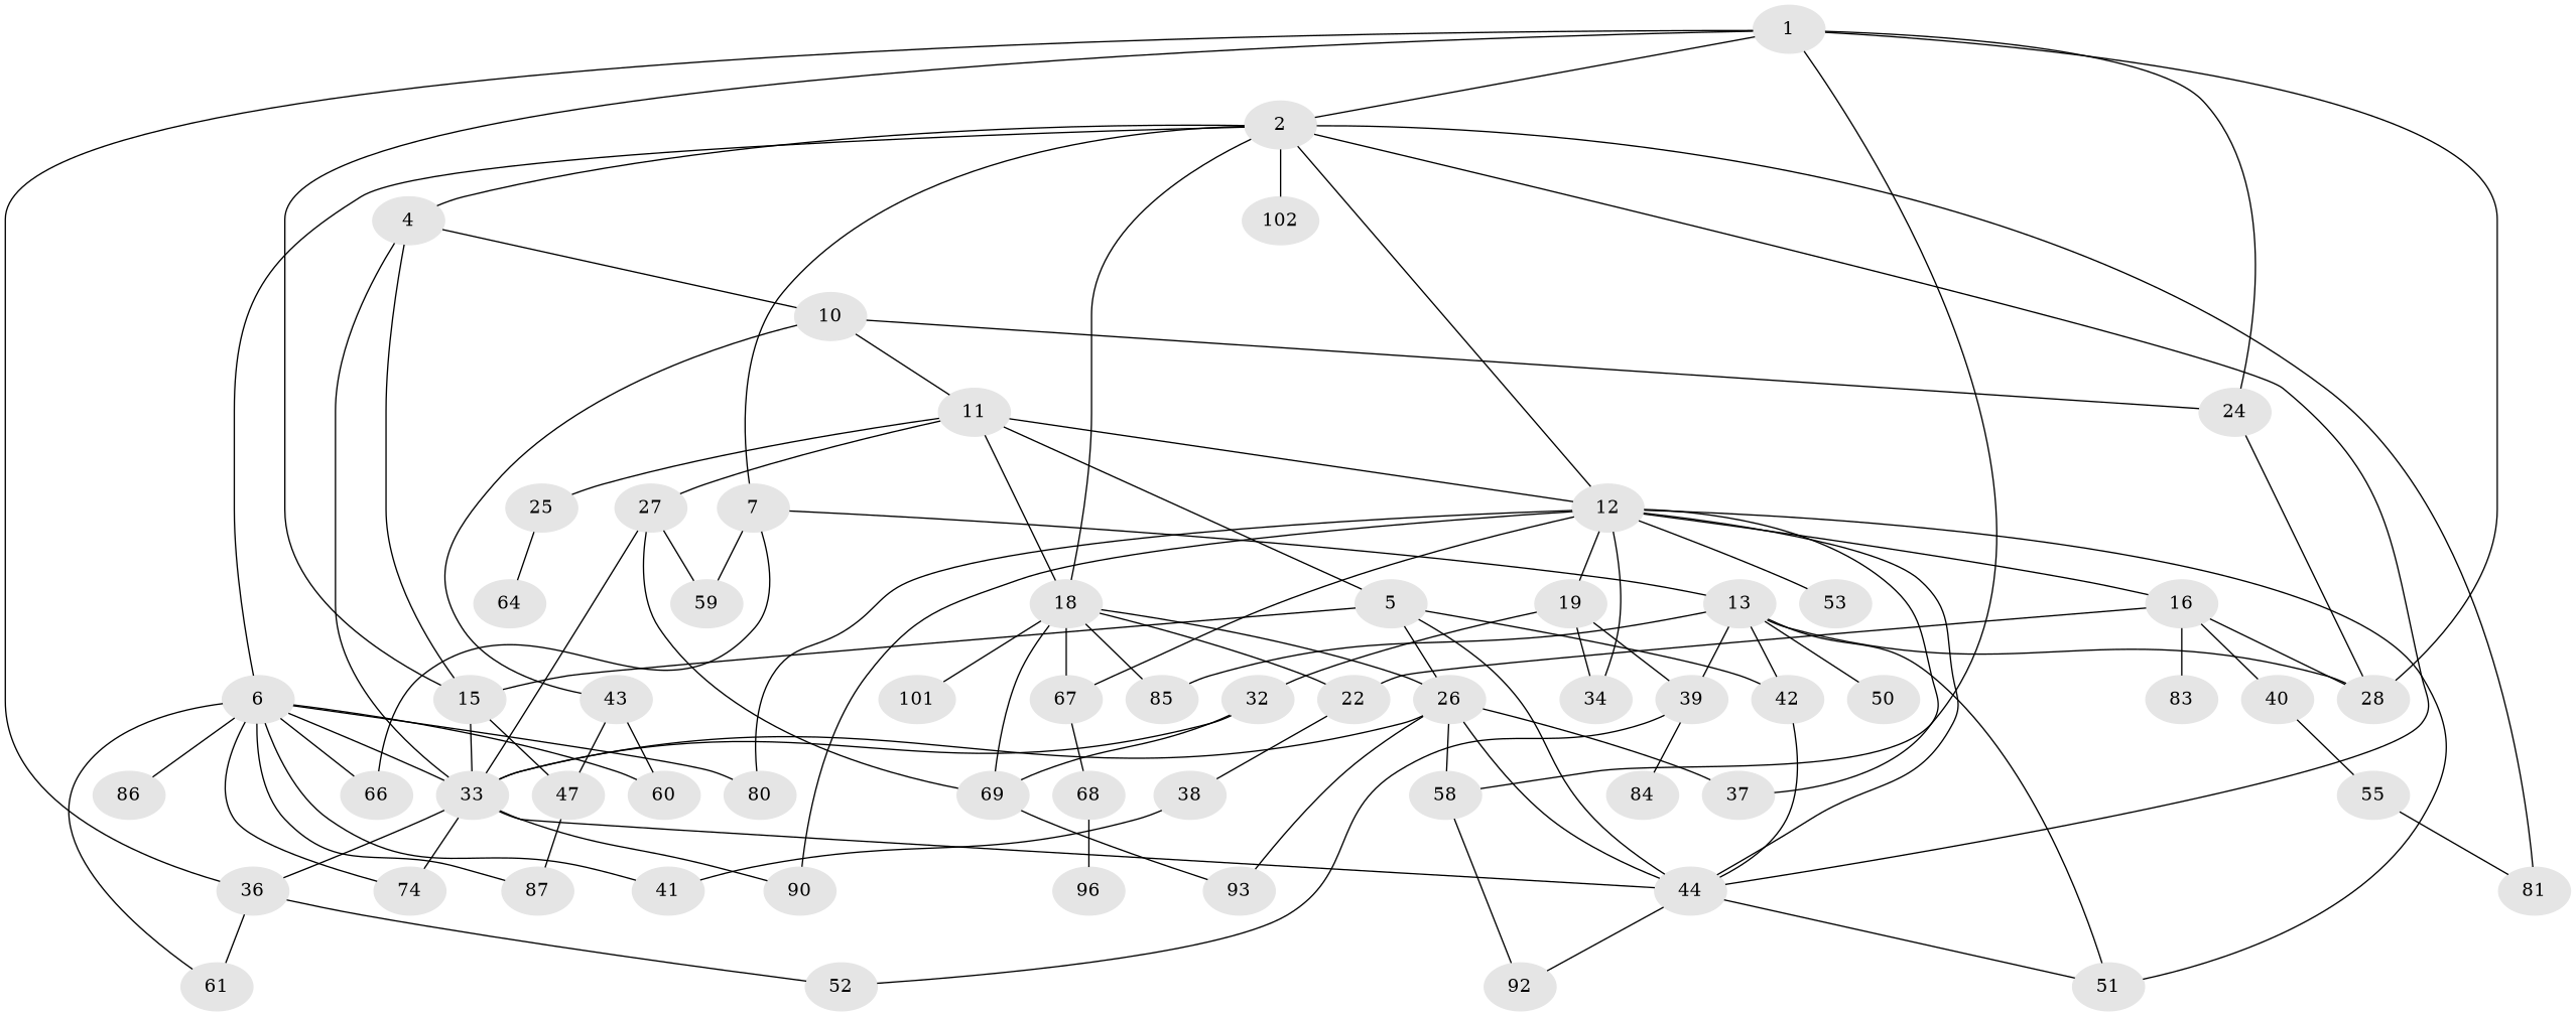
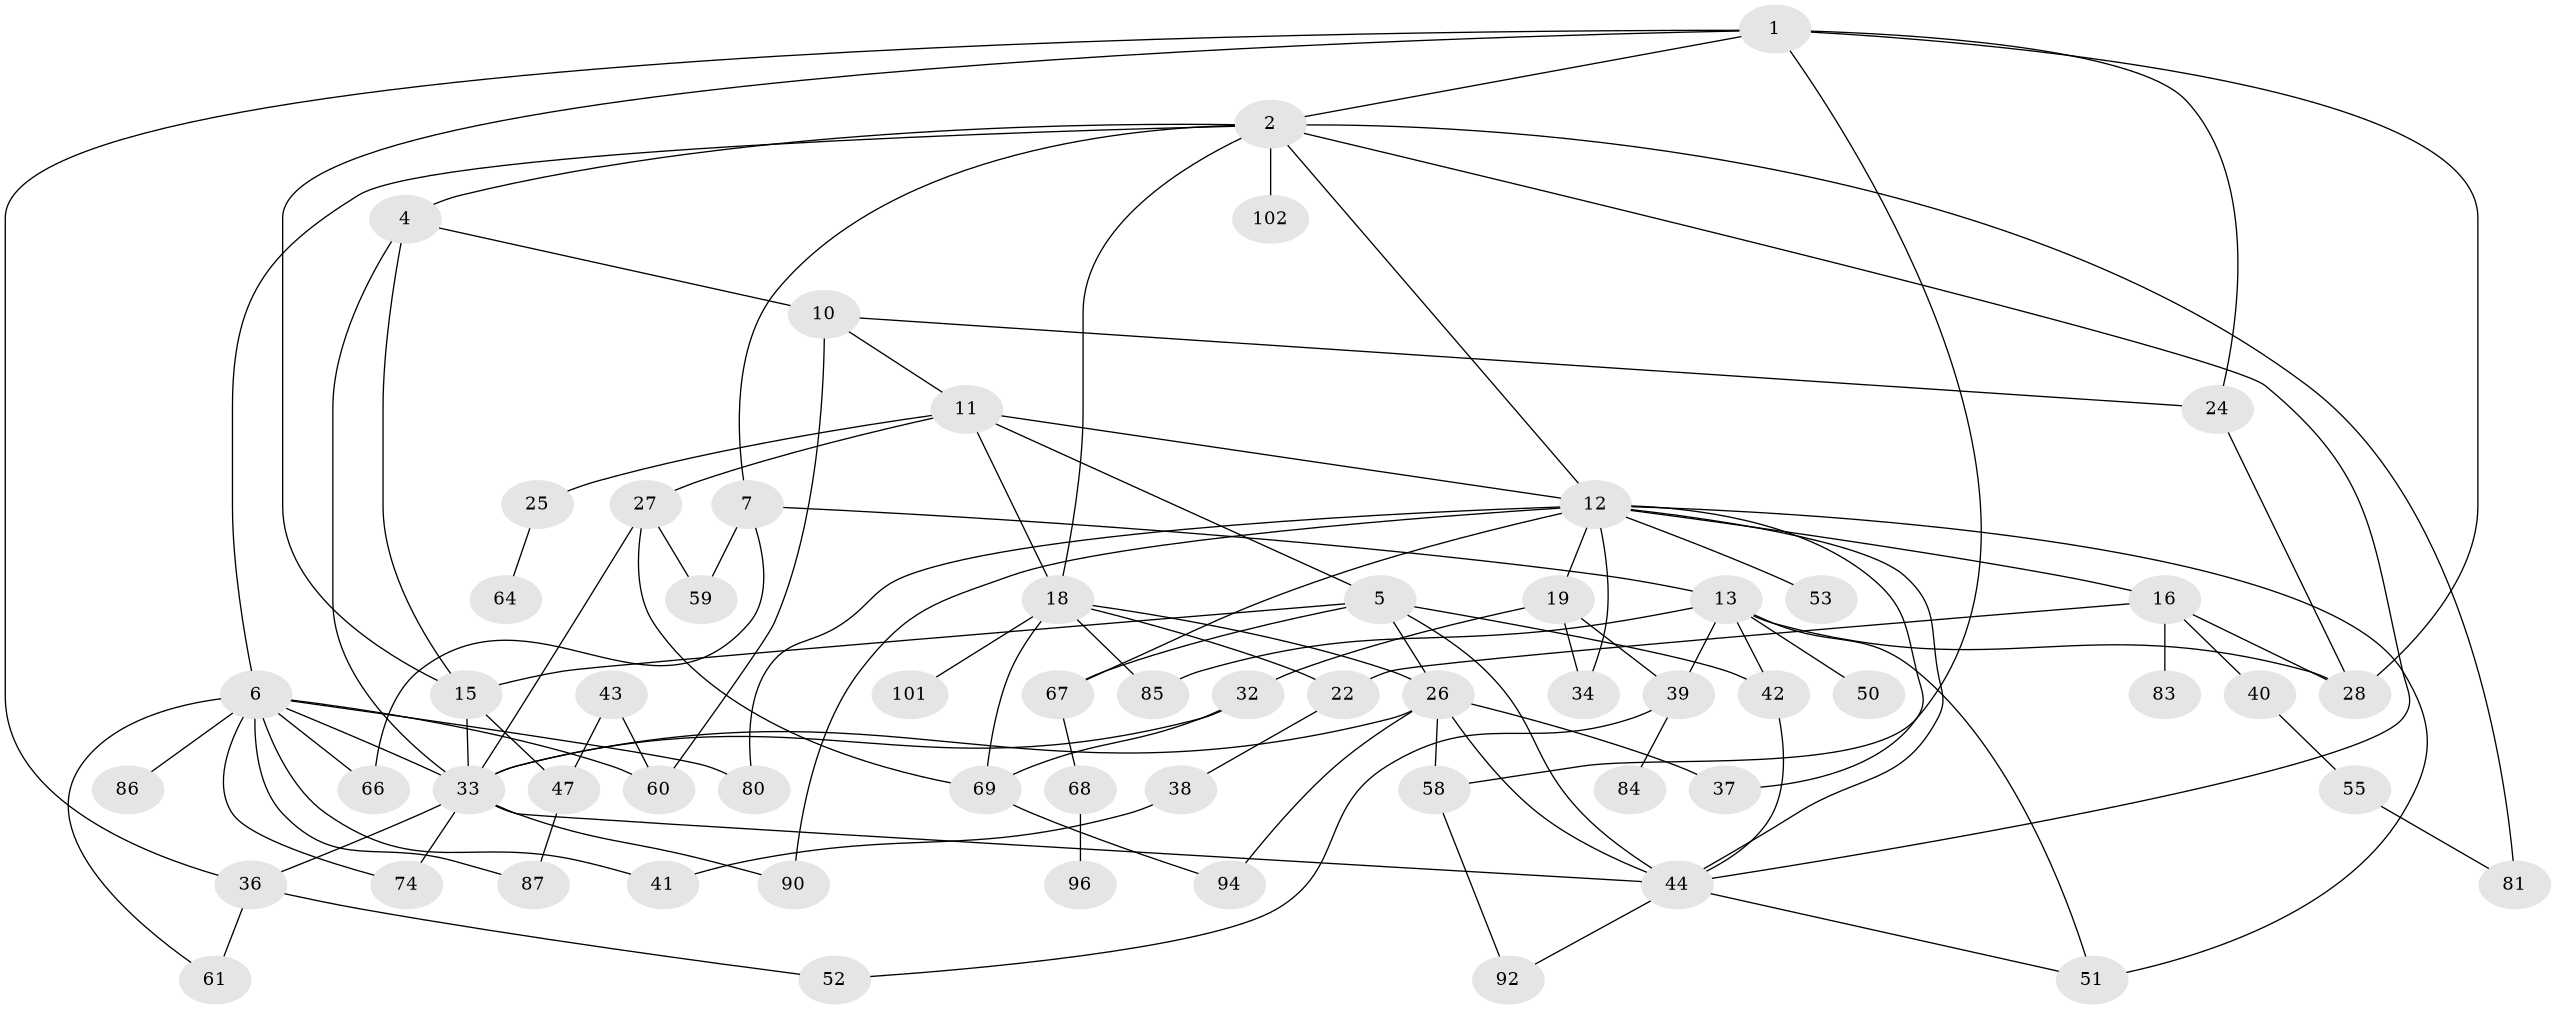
  graph {
    node [color=gray90 style=filled]
    1 [super="+20"]
    2 [super="+3"]
    15
    24 [super="+75"]
    28
    36
    58 [super="+73"]
    4
    6 [super="+72+8"]
    7
    12 [super="+48+98+14"]
    18 [super="+21+23"]
    44 [super="+46+89+71"]
    81
    102 [super="+103"]
    33 [super="+54+79"]
    47
    61 [super="+77"]
    52 [super="+95"]
    92
    10
    5 [super="+30"]
    26 [super="+35"]
    42
    41
    60
    66
    74
    80
    86
    87
    13 [super="+62+17"]
    59
    16 [super="+70"]
    19
    34 [super="+94"]
    37
    51 [super="+82"]
    53
    67
    90
    85
    22
    69
    101
    11
    43
-   93
+   93 [label=94]
    39 [super="+45"]
    50
    25
    27 [super="+63+99"]
    64
    40
    83
    32
    68
    84
    38 [super="+97"]
    55
    96
    1 -- 2
    1 -- 15
    1 -- 24
    1 -- 28
    1 -- 36
    1 -- 58
    2 -- 4
    2 -- 6
    2 -- 7
    2 -- 12
    2 -- 18
    2 -- 44
    2 -- 81
    2 -- 102
    15 -- 33
    15 -- 47
    24 -- 28
    36 -- 61
    36 -- 52
    58 -- 92
    4 -- 15
    4 -- 33
    4 -- 10
    6 -- 33
    6 -- 61
    6 -- 41
    6 -- 60
    6 -- 66
    6 -- 74
    6 -- 80
    6 -- 86
    6 -- 87
    7 -- 66
    7 -- 13
    7 -- 59
    12 -- 44
    12 -- 80
    12 -- 16
    12 -- 19
    12 -- 34
    12 -- 37
    12 -- 51
    12 -- 53
    12 -- 67
    12 -- 90
    18 -- 26
-   18 -- 67
+   5 -- 67
    18 -- 85
    18 -- 22
    18 -- 69
    18 -- 101 [weight=2]
    44 -- 92
    44 -- 51
    33 -- 36
    33 -- 44
    33 -- 74
    33 -- 90
    47 -- 87
    10 -- 24
    10 -- 11
-   10 -- 43
+   10 -- 60
    5 -- 15
    5 -- 44
    5 -- 26
    5 -- 42
    26 -- 58 [weight=2]
    26 -- 44
    26 -- 33
    26 -- 37
    26 -- 93
    42 -- 44
    13 -- 28
    13 -- 42
    13 -- 51
    13 -- 85
    13 -- 39
    13 -- 50
    16 -- 28
    16 -- 22
    16 -- 40
    16 -- 83
    19 -- 34
    19 -- 39
    19 -- 32
    67 -- 68
    22 -- 38
    69 -- 93
    11 -- 12
    11 -- 18
    11 -- 5
    11 -- 25
    11 -- 27
    43 -- 47
    43 -- 60
    39 -- 52
    39 -- 84
    25 -- 64
    27 -- 33
    27 -- 59
    27 -- 69
    40 -- 55
    32 -- 33
    32 -- 69
    68 -- 96
    38 -- 41
    55 -- 81
  }
